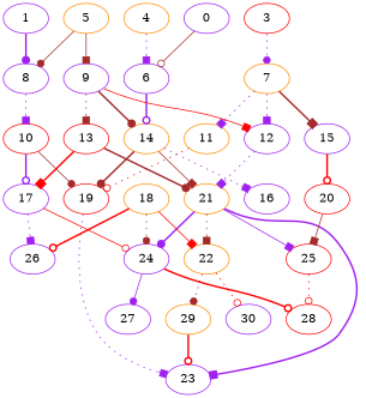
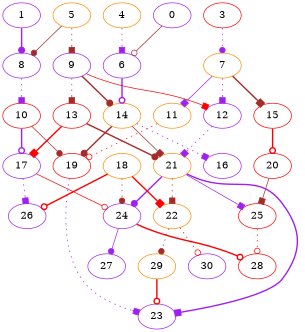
  digraph {
    node [alpha=0.18 color=purple]
    edge [arrowhead=box color=purple style=bold]
    1 [alpha=0.15 expect_size=12963840]
    8 [alpha=0.05 expect_size=13987840]
    10 [alpha=0.09 color=red expect_size=6336512]
    19 [alpha=0.15 color=red expect_size=21733376]
    17 [alpha=0.03 expect_size=15345664]
    n6 [expect_size=43882496 label=0]
    6 [alpha=0.10 expect_size=24521728]
    14 [alpha=0.04 color=darkorange expect_size=31491072]
    21 [alpha=0.02 color=darkorange expect_size=30570496]
    16 [alpha=0.12 expect_size=37980160]
    3 [alpha=0.19 color=red expect_size=20290560]
    7 [color=darkorange expect_size=32329728]
    11 [alpha=0.08 color=darkorange expect_size=51390464]
    12 [alpha=0.13 expect_size=39122944]
-   15 [alpha=0.14 expect_size=43255808]
+   15 [alpha=0.14 color=red expect_size=43255808]
    20 [alpha=0.17 color=red expect_size=9502720]
    4 [alpha=0.05 color=darkorange expect_size=47547392]
    5 [color=darkorange expect_size=33571840]
    9 [alpha=0.15 expect_size=7774208]
    13 [alpha=0.03 color=red expect_size=34452480]
    23 [alpha=0.12 expect_size=33030144]
    24 [expect_size=39172096]
    22 [alpha=0.04 color=darkorange expect_size=50187264]
    25 [alpha=0.16 color=red expect_size=47689728]
    18 [alpha=0.11 color=darkorange expect_size=9582592]
    26 [alpha=0.02 expect_size=34550784]
    27 [alpha=0.19 expect_size=16718848]
    28 [alpha=0.00 color=red expect_size=22959104]
    29 [alpha=0.03 color=darkorange expect_size=49286144]
    30 [alpha=0.05 expect_size=38332416]
    1 -> 8 [arrowhead=dot]
    8 -> 10 [style=dotted]
    10 -> 19 [arrowhead=dot color=brown style=solid]
    10 -> 17 [arrowhead=odot]
    19 -> 23 [style=dotted]
    17 -> 24 [arrowhead=odot color=red style=solid]
    17 -> 26 [style=dotted]
    n6 -> 6 [arrowhead=odot color=brown style=solid]
    6 -> 14 [arrowhead=odot]
    14 -> 19 [arrowhead=dot color=brown]
    14 -> 21 [color=brown style=solid]
    14 -> 16 [style=dotted]
    21 -> 23
    21 -> 24 [arrowhead=dot]
    21 -> 22 [color=brown style=dotted]
    21 -> 25 [style=solid]
    3 -> 7 [arrowhead=dot style=dotted]
-   7 -> 11 [style=dotted]
+   7 -> 11 [style=solid]
    7 -> 12 [style=dotted]
    7 -> 15 [color=brown]
    11 -> 19 [arrowhead=odot color=red style=dotted]
    12 -> 21 [style=dotted]
    15 -> 20 [arrowhead=odot color=red]
    20 -> 25 [color=brown style=solid]
    4 -> 6 [style=dotted]
    5 -> 8 [arrowhead=dot color=brown style=solid]
-   5 -> 9 [color=brown style=solid]
+   5 -> 9 [color=brown style=dotted]
    9 -> 14 [arrowhead=dot color=brown]
    9 -> 12 [color=red style=solid]
    9 -> 13 [color=brown style=dotted]
    13 -> 17 [color=red]
    13 -> 21 [arrowhead=dot color=brown]
    24 -> 27 [arrowhead=dot style=solid]
    24 -> 28 [arrowhead=odot color=red]
    22 -> 29 [arrowhead=dot color=brown style=dotted]
    22 -> 30 [arrowhead=odot color=red style=dotted]
    25 -> 28 [arrowhead=odot color=red style=dotted]
    18 -> 24 [arrowhead=dot color=brown style=dotted]
-   18 -> 22 [color=red style=solid]
+   18 -> 22 [color=red]
    18 -> 26 [arrowhead=odot color=red]
    29 -> 23 [arrowhead=odot color=red]
  }
